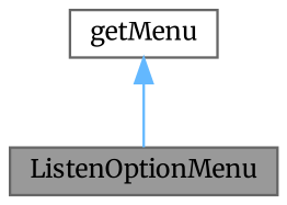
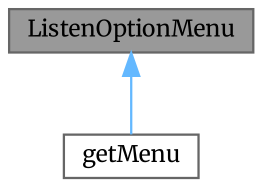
  digraph {
    rankdir=TB
    fontname=Merriweather
    node [fontname=Merriweather fontsize=10 shape=box style=filled]
    n1 [color=gray40 fillcolor=grey60 fontcolor=black height=0.2 label=ListenOptionMenu width=0.4]
    n2 [color=grey40 fillcolor=white height=0.2 label=getMenu width=0.4]
-   n2 -> n1 [color=steelblue1 dir=back fontname=Merriweather fontsize=10 labelfontname=Helvetica labelfontsize=10 style=solid]
+   n1 -> n2 [color=steelblue1 dir=back fontname=Merriweather fontsize=10 labelfontname=Helvetica labelfontsize=10 style=solid]
  }
